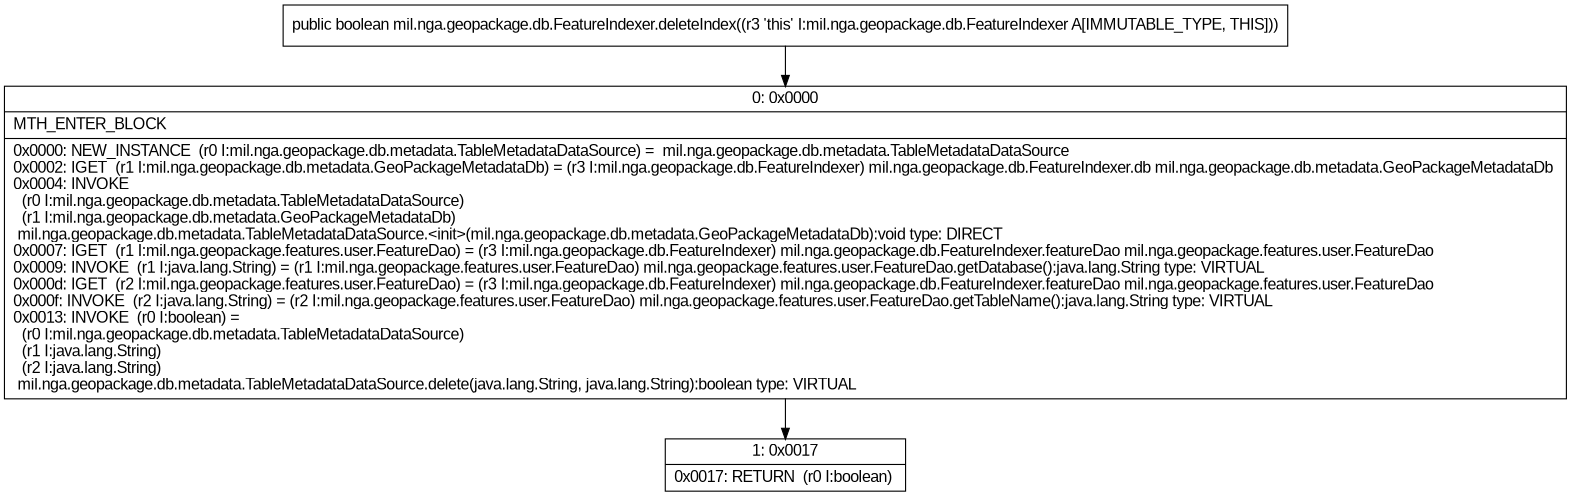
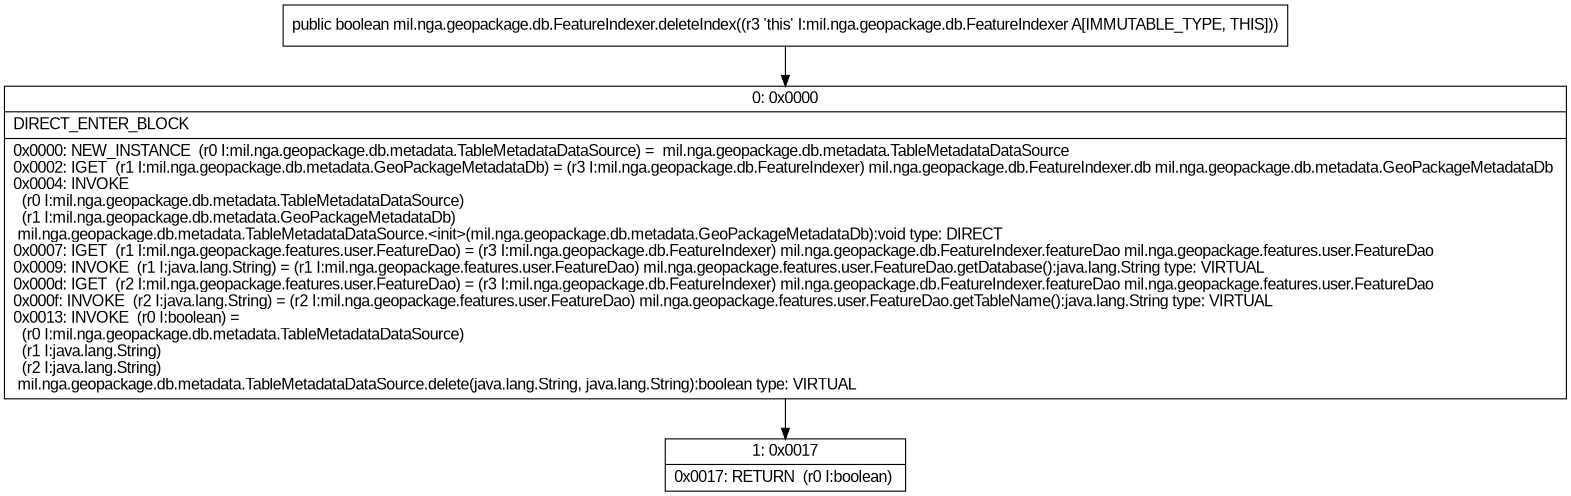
  digraph {
    fontname="Liberation Sans"
    node [shape=record fontname="Liberation Sans"]
    edge [fontname="Liberation Sans"]
-   n1 [label="{0\:\ 0x0000|MTH_ENTER_BLOCK\l|0x0000: NEW_INSTANCE  (r0 I:mil.nga.geopackage.db.metadata.TableMetadataDataSource) =  mil.nga.geopackage.db.metadata.TableMetadataDataSource \l0x0002: IGET  (r1 I:mil.nga.geopackage.db.metadata.GeoPackageMetadataDb) = (r3 I:mil.nga.geopackage.db.FeatureIndexer) mil.nga.geopackage.db.FeatureIndexer.db mil.nga.geopackage.db.metadata.GeoPackageMetadataDb \l0x0004: INVOKE  \l  (r0 I:mil.nga.geopackage.db.metadata.TableMetadataDataSource)\l  (r1 I:mil.nga.geopackage.db.metadata.GeoPackageMetadataDb)\l mil.nga.geopackage.db.metadata.TableMetadataDataSource.\<init\>(mil.nga.geopackage.db.metadata.GeoPackageMetadataDb):void type: DIRECT \l0x0007: IGET  (r1 I:mil.nga.geopackage.features.user.FeatureDao) = (r3 I:mil.nga.geopackage.db.FeatureIndexer) mil.nga.geopackage.db.FeatureIndexer.featureDao mil.nga.geopackage.features.user.FeatureDao \l0x0009: INVOKE  (r1 I:java.lang.String) = (r1 I:mil.nga.geopackage.features.user.FeatureDao) mil.nga.geopackage.features.user.FeatureDao.getDatabase():java.lang.String type: VIRTUAL \l0x000d: IGET  (r2 I:mil.nga.geopackage.features.user.FeatureDao) = (r3 I:mil.nga.geopackage.db.FeatureIndexer) mil.nga.geopackage.db.FeatureIndexer.featureDao mil.nga.geopackage.features.user.FeatureDao \l0x000f: INVOKE  (r2 I:java.lang.String) = (r2 I:mil.nga.geopackage.features.user.FeatureDao) mil.nga.geopackage.features.user.FeatureDao.getTableName():java.lang.String type: VIRTUAL \l0x0013: INVOKE  (r0 I:boolean) = \l  (r0 I:mil.nga.geopackage.db.metadata.TableMetadataDataSource)\l  (r1 I:java.lang.String)\l  (r2 I:java.lang.String)\l mil.nga.geopackage.db.metadata.TableMetadataDataSource.delete(java.lang.String, java.lang.String):boolean type: VIRTUAL \l}"]
+   n1 [label="{0\:\ 0x0000|DIRECT_ENTER_BLOCK\l|0x0000: NEW_INSTANCE  (r0 I:mil.nga.geopackage.db.metadata.TableMetadataDataSource) =  mil.nga.geopackage.db.metadata.TableMetadataDataSource \l0x0002: IGET  (r1 I:mil.nga.geopackage.db.metadata.GeoPackageMetadataDb) = (r3 I:mil.nga.geopackage.db.FeatureIndexer) mil.nga.geopackage.db.FeatureIndexer.db mil.nga.geopackage.db.metadata.GeoPackageMetadataDb \l0x0004: INVOKE  \l  (r0 I:mil.nga.geopackage.db.metadata.TableMetadataDataSource)\l  (r1 I:mil.nga.geopackage.db.metadata.GeoPackageMetadataDb)\l mil.nga.geopackage.db.metadata.TableMetadataDataSource.\<init\>(mil.nga.geopackage.db.metadata.GeoPackageMetadataDb):void type: DIRECT \l0x0007: IGET  (r1 I:mil.nga.geopackage.features.user.FeatureDao) = (r3 I:mil.nga.geopackage.db.FeatureIndexer) mil.nga.geopackage.db.FeatureIndexer.featureDao mil.nga.geopackage.features.user.FeatureDao \l0x0009: INVOKE  (r1 I:java.lang.String) = (r1 I:mil.nga.geopackage.features.user.FeatureDao) mil.nga.geopackage.features.user.FeatureDao.getDatabase():java.lang.String type: VIRTUAL \l0x000d: IGET  (r2 I:mil.nga.geopackage.features.user.FeatureDao) = (r3 I:mil.nga.geopackage.db.FeatureIndexer) mil.nga.geopackage.db.FeatureIndexer.featureDao mil.nga.geopackage.features.user.FeatureDao \l0x000f: INVOKE  (r2 I:java.lang.String) = (r2 I:mil.nga.geopackage.features.user.FeatureDao) mil.nga.geopackage.features.user.FeatureDao.getTableName():java.lang.String type: VIRTUAL \l0x0013: INVOKE  (r0 I:boolean) = \l  (r0 I:mil.nga.geopackage.db.metadata.TableMetadataDataSource)\l  (r1 I:java.lang.String)\l  (r2 I:java.lang.String)\l mil.nga.geopackage.db.metadata.TableMetadataDataSource.delete(java.lang.String, java.lang.String):boolean type: VIRTUAL \l}"]
    n2 [label="{1\:\ 0x0017|0x0017: RETURN  (r0 I:boolean) \l}"]
    n3 [label="{public boolean mil.nga.geopackage.db.FeatureIndexer.deleteIndex((r3 'this' I:mil.nga.geopackage.db.FeatureIndexer A[IMMUTABLE_TYPE, THIS])) }"]
    n1 -> n2
    n3 -> n1
  }
